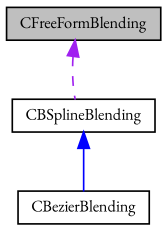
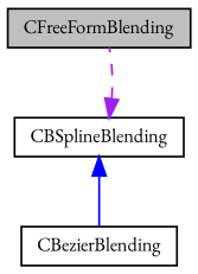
  digraph {
    fontname="EB Garamond"
    node [color=black fillcolor=white fontname="EB Garamond" fontsize=10 shape=record style=filled]
    edge [dir=back fontname="EB Garamond" fontsize=10 labelfontname=Helvetica labelfontsize=10]
    n1 [fillcolor=grey75 fontcolor=black height=0.2 label=CFreeFormBlending width=0.4]
    n2 [height=0.2 label=CBSplineBlending width=0.4]
    n3 [height=0.2 label=CBezierBlending width=0.4]
-   n1 -> n2 [color=purple style=dashed]
+   n2 -> n1 [color=purple style=dashed]
    n2 -> n3 [color=blue style=solid]
  }
